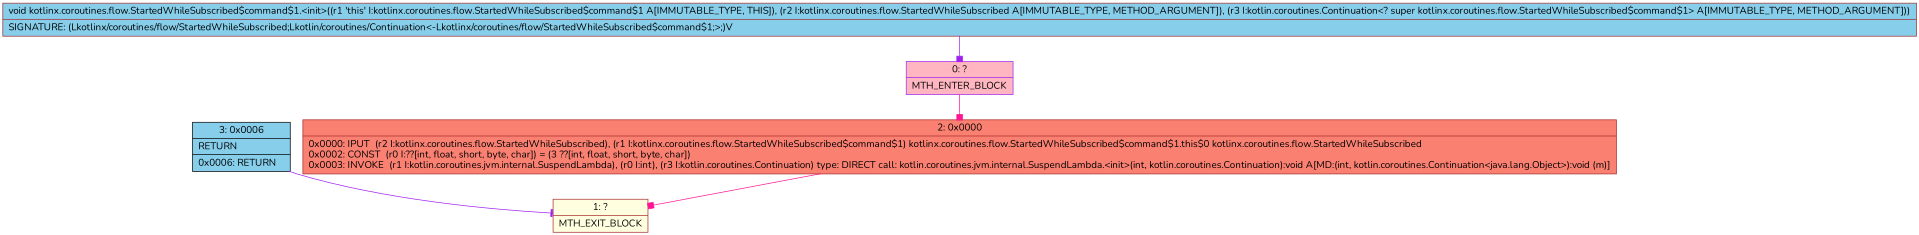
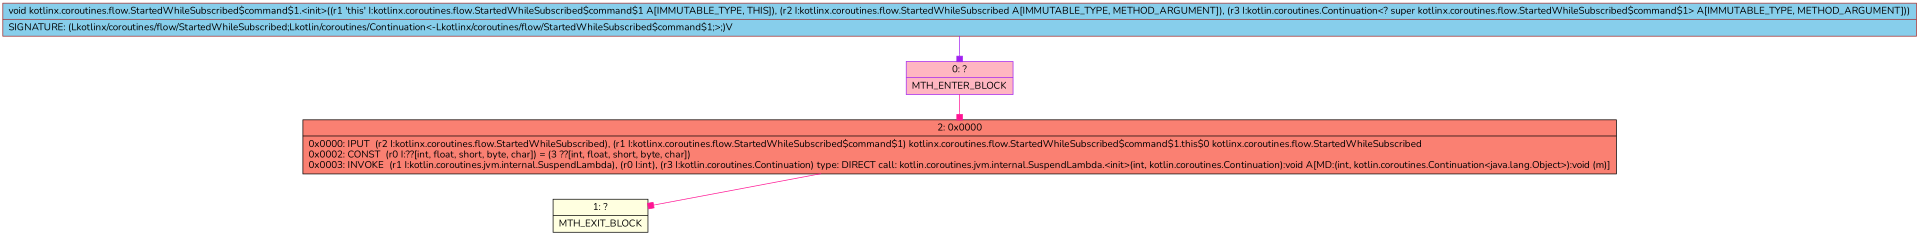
  digraph {
    fontname=Nunito
    node [color=black fillcolor=skyblue fontname=Nunito shape=record style=filled]
    edge [arrowhead=box color=deeppink fontname=Nunito]
    n1 [color=purple fillcolor=lightpink label="{0\:\ ?|MTH_ENTER_BLOCK\l}"]
-   n2 [color=brown fillcolor=salmon label="{2\:\ 0x0000|0x0000: IPUT  (r2 I:kotlinx.coroutines.flow.StartedWhileSubscribed), (r1 I:kotlinx.coroutines.flow.StartedWhileSubscribed$command$1) kotlinx.coroutines.flow.StartedWhileSubscribed$command$1.this$0 kotlinx.coroutines.flow.StartedWhileSubscribed \l0x0002: CONST  (r0 I:??[int, float, short, byte, char]) = (3 ??[int, float, short, byte, char]) \l0x0003: INVOKE  (r1 I:kotlin.coroutines.jvm.internal.SuspendLambda), (r0 I:int), (r3 I:kotlin.coroutines.Continuation) type: DIRECT call: kotlin.coroutines.jvm.internal.SuspendLambda.\<init\>(int, kotlin.coroutines.Continuation):void A[MD:(int, kotlin.coroutines.Continuation\<java.lang.Object\>):void (m)]\l}"]
-   n3 [color=brown fillcolor=lightyellow label="{1\:\ ?|MTH_EXIT_BLOCK\l}"]
-   n4 [label="{3\:\ 0x0006|RETURN\l|0x0006: RETURN   \l}"]
+   n2 [fillcolor=salmon label="{2\:\ 0x0000|0x0000: IPUT  (r2 I:kotlinx.coroutines.flow.StartedWhileSubscribed), (r1 I:kotlinx.coroutines.flow.StartedWhileSubscribed$command$1) kotlinx.coroutines.flow.StartedWhileSubscribed$command$1.this$0 kotlinx.coroutines.flow.StartedWhileSubscribed \l0x0002: CONST  (r0 I:??[int, float, short, byte, char]) = (3 ??[int, float, short, byte, char]) \l0x0003: INVOKE  (r1 I:kotlin.coroutines.jvm.internal.SuspendLambda), (r0 I:int), (r3 I:kotlin.coroutines.Continuation) type: DIRECT call: kotlin.coroutines.jvm.internal.SuspendLambda.\<init\>(int, kotlin.coroutines.Continuation):void A[MD:(int, kotlin.coroutines.Continuation\<java.lang.Object\>):void (m)]\l}"]
+   n3 [fillcolor=lightyellow label="{1\:\ ?|MTH_EXIT_BLOCK\l}"]
    n5 [color=brown label="{void kotlinx.coroutines.flow.StartedWhileSubscribed$command$1.\<init\>((r1 'this' I:kotlinx.coroutines.flow.StartedWhileSubscribed$command$1 A[IMMUTABLE_TYPE, THIS]), (r2 I:kotlinx.coroutines.flow.StartedWhileSubscribed A[IMMUTABLE_TYPE, METHOD_ARGUMENT]), (r3 I:kotlin.coroutines.Continuation\<? super kotlinx.coroutines.flow.StartedWhileSubscribed$command$1\> A[IMMUTABLE_TYPE, METHOD_ARGUMENT]))  | SIGNATURE: (Lkotlinx\/coroutines\/flow\/StartedWhileSubscribed;Lkotlin\/coroutines\/Continuation\<\-Lkotlinx\/coroutines\/flow\/StartedWhileSubscribed$command$1;\>;)V\l}"]
    n1 -> n2
    n2 -> n3
-   n4 -> n3 [arrowhead=tee color=purple]
    n5 -> n1 [color=purple]
  }
